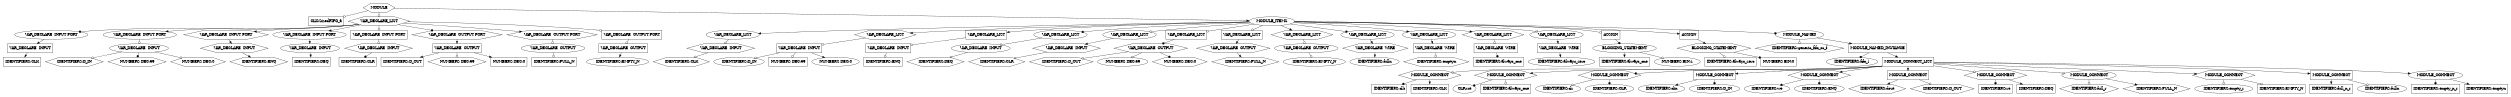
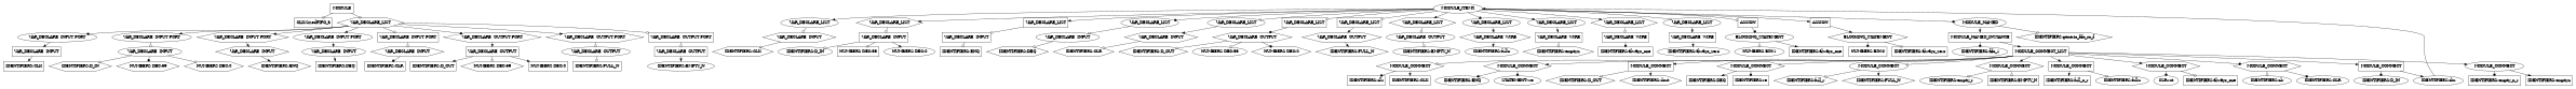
  digraph {
    ranksep=.25
    node [shape=box]
    edge [arrowhead=normal]
-   n1 [label=MODULE shape=hexagon]
+   n1 [label=MODULE]
    n2 [label="CLK:SizedFIFO_a"]
    n3 [label=VAR_DECLARE_LIST shape=hexagon]
    n4 [label=MODULE_ITEMS shape=ellipse]
    n5 [label="VAR_DECLARE  INPUT PORT" shape=ellipse]
    n6 [label="VAR_DECLARE  INPUT PORT" shape=ellipse]
    n7 [label="VAR_DECLARE  INPUT PORT" shape=hexagon]
    n8 [label="VAR_DECLARE  INPUT PORT" shape=ellipse]
    n9 [label="VAR_DECLARE  INPUT PORT"]
    n10 [label="VAR_DECLARE  OUTPUT PORT" shape=hexagon]
    n11 [label="VAR_DECLARE  OUTPUT PORT" shape=hexagon]
    n12 [label="VAR_DECLARE  OUTPUT PORT"]
    n13 [label=VAR_DECLARE_LIST shape=ellipse]
    n14 [label=VAR_DECLARE_LIST shape=hexagon]
    n15 [label=VAR_DECLARE_LIST]
    n16 [label=VAR_DECLARE_LIST shape=ellipse]
    n17 [label=VAR_DECLARE_LIST shape=ellipse]
    n18 [label=VAR_DECLARE_LIST]
    n19 [label=VAR_DECLARE_LIST]
    n20 [label=VAR_DECLARE_LIST shape=hexagon]
    n21 [label=VAR_DECLARE_LIST shape=ellipse]
    n22 [label=VAR_DECLARE_LIST shape=ellipse]
    n23 [label=VAR_DECLARE_LIST shape=hexagon]
    n24 [label=VAR_DECLARE_LIST shape=ellipse]
    n25 [label=ASSIGN]
    n26 [label=ASSIGN]
    n27 [label=MODULE_NAMED shape=ellipse]
    n28 [label="VAR_DECLARE  INPUT"]
    n29 [label="VAR_DECLARE  INPUT" shape=ellipse]
    n30 [label="VAR_DECLARE  INPUT" shape=hexagon]
    n31 [label="VAR_DECLARE  INPUT" shape=ellipse]
    n32 [label="VAR_DECLARE  INPUT" shape=hexagon]
    n33 [label="VAR_DECLARE  OUTPUT"]
    n34 [label="VAR_DECLARE  OUTPUT" shape=ellipse]
    n35 [label="VAR_DECLARE  OUTPUT"]
    n36 [label="IDENTIFIERS:CLK"]
    n37 [label="IDENTIFIERS:D_IN" shape=hexagon]
    n38 [label="NUMBERS DEC:59" shape=hexagon]
    n39 [label="NUMBERS DEC:0" shape=hexagon]
    n40 [label="IDENTIFIERS:ENQ" shape=hexagon]
    n41 [label="IDENTIFIERS:DEQ"]
    n42 [label="IDENTIFIERS:CLR"]
    n43 [label="IDENTIFIERS:D_OUT"]
    n44 [label="NUMBERS DEC:59" shape=hexagon]
    n45 [label="NUMBERS DEC:0"]
    n46 [label="IDENTIFIERS:FULL_N"]
    n47 [label="IDENTIFIERS:EMPTY_N" shape=ellipse]
    n48 [label="VAR_DECLARE  INPUT" shape=hexagon]
    n49 [label="VAR_DECLARE  INPUT"]
    n50 [label="VAR_DECLARE  INPUT"]
    n51 [label="VAR_DECLARE  INPUT" shape=ellipse]
    n52 [label="VAR_DECLARE  INPUT" shape=hexagon]
    n53 [label="VAR_DECLARE  OUTPUT" shape=hexagon]
    n54 [label="VAR_DECLARE  OUTPUT" shape=hexagon]
    n55 [label="VAR_DECLARE  OUTPUT" shape=ellipse]
    n56 [label="VAR_DECLARE  WIRE" shape=hexagon]
    n57 [label="VAR_DECLARE  WIRE"]
    n58 [label="VAR_DECLARE  WIRE"]
    n59 [label="VAR_DECLARE  WIRE"]
    n60 [label=BLOCKING_STATEMENT shape=ellipse]
    n61 [label=BLOCKING_STATEMENT shape=hexagon]
    n62 [label="IDENTIFIERS:generic_fifo_sc_f" shape=hexagon]
    n63 [label=MODULE_NAMED_INSTANCE]
    n64 [label="IDENTIFIERS:CLK" shape=hexagon]
    n65 [label="IDENTIFIERS:D_IN" shape=ellipse]
    n66 [label="NUMBERS DEC:59"]
    n67 [label="NUMBERS DEC:0" shape=ellipse]
    n68 [label="IDENTIFIERS:ENQ"]
    n69 [label="IDENTIFIERS:DEQ" shape=hexagon]
    n70 [label="IDENTIFIERS:CLR" shape=hexagon]
    n71 [label="IDENTIFIERS:D_OUT" shape=hexagon]
    n72 [label="NUMBERS DEC:59" shape=ellipse]
    n73 [label="NUMBERS DEC:0" shape=hexagon]
    n74 [label="IDENTIFIERS:FULL_N" shape=hexagon]
    n75 [label="IDENTIFIERS:EMPTY_N" shape=ellipse]
    n76 [label="IDENTIFIERS:fulln" shape=ellipse]
    n77 [label="IDENTIFIERS:emptyn" shape=hexagon]
    n78 [label="IDENTIFIERS:always_one"]
    n79 [label="IDENTIFIERS:always_zero" shape=ellipse]
    n80 [label="IDENTIFIERS:always_one"]
    n81 [label="NUMBERS BIN:1" shape=ellipse]
    n82 [label="IDENTIFIERS:always_zero"]
    n83 [label="NUMBERS BIN:0"]
    n84 [label="IDENTIFIERS:fifo_1" shape=ellipse]
    n85 [label=MODULE_CONNECT_LIST]
    n86 [label=MODULE_CONNECT shape=hexagon]
    n87 [label=MODULE_CONNECT shape=hexagon]
    n88 [label=MODULE_CONNECT shape=hexagon]
    n89 [label=MODULE_CONNECT]
    n90 [label=MODULE_CONNECT shape=hexagon]
    n91 [label=MODULE_CONNECT]
    n92 [label=MODULE_CONNECT shape=hexagon]
    n93 [label=MODULE_CONNECT shape=ellipse]
    n94 [label=MODULE_CONNECT shape=hexagon]
    n95 [label=MODULE_CONNECT]
    n96 [label=MODULE_CONNECT shape=ellipse]
    n97 [label="IDENTIFIERS:clk"]
    n98 [label="IDENTIFIERS:CLK"]
    n99 [label="CLR:rst" shape=ellipse]
    n100 [label="IDENTIFIERS:always_one"]
    n101 [label="IDENTIFIERS:clr" shape=ellipse]
    n102 [label="IDENTIFIERS:CLR" shape=ellipse]
    n103 [label="IDENTIFIERS:din" shape=ellipse]
    n104 [label="IDENTIFIERS:D_IN" shape=ellipse]
-   n105 [label="IDENTIFIERS:we" shape=ellipse]
+   n105 [label="STATEMENT:we" shape=ellipse]
    n106 [label="IDENTIFIERS:ENQ" shape=ellipse]
    n107 [label="IDENTIFIERS:dout" shape=hexagon]
    n108 [label="IDENTIFIERS:D_OUT" shape=hexagon]
    n109 [label="IDENTIFIERS:re"]
    n110 [label="IDENTIFIERS:DEQ"]
    n111 [label="IDENTIFIERS:full_r" shape=hexagon]
    n112 [label="IDENTIFIERS:FULL_N" shape=hexagon]
    n113 [label="IDENTIFIERS:empty_r" shape=ellipse]
    n114 [label="IDENTIFIERS:EMPTY_N"]
    n115 [label="IDENTIFIERS:full_n_r"]
    n116 [label="IDENTIFIERS:fulln" shape=ellipse]
    n117 [label="IDENTIFIERS:empty_n_r"]
    n118 [label="IDENTIFIERS:emptyn"]
    n1 -> n2 [arrowhead=odot]
    n1 -> n3 [arrowhead=odot]
-   n1 -> n4
+   n103 -> n4
    n3 -> n5 [arrowhead=dot]
    n3 -> n6
    n3 -> n7
    n3 -> n8
    n3 -> n9 [arrowhead=odot]
    n3 -> n10 [arrowhead=dot]
    n3 -> n11
    n3 -> n12 [arrowhead=odot]
    n4 -> n13
    n4 -> n14
    n4 -> n15
    n4 -> n16 [arrowhead=dot]
    n4 -> n17 [arrowhead=odot]
    n4 -> n18 [arrowhead=odot]
    n4 -> n19 [arrowhead=odot]
    n4 -> n20
    n4 -> n21 [arrowhead=dot]
    n4 -> n22
    n4 -> n23
    n4 -> n24 [arrowhead=odot]
    n4 -> n25 [arrowhead=odot]
    n4 -> n26
    n4 -> n27 [arrowhead=dot]
    n5 -> n28
    n6 -> n29 [arrowhead=odot]
    n7 -> n30
    n8 -> n31
    n9 -> n32 [arrowhead=odot]
    n10 -> n33
    n11 -> n34 [arrowhead=odot]
    n12 -> n35 [arrowhead=odot]
    n13 -> n48 [arrowhead=odot]
    n14 -> n49 [arrowhead=odot]
    n15 -> n50 [arrowhead=odot]
    n16 -> n51 [arrowhead=odot]
    n17 -> n52
    n18 -> n53 [arrowhead=dot]
    n19 -> n54
    n20 -> n55 [arrowhead=odot]
    n21 -> n56
    n22 -> n57
    n23 -> n58 [arrowhead=odot]
    n24 -> n59
    n25 -> n60 [arrowhead=dot]
    n26 -> n61
    n27 -> n62 [arrowhead=odot]
    n27 -> n63
    n28 -> n36
    n29 -> n37 [arrowhead=odot]
    n29 -> n38 [arrowhead=dot]
    n29 -> n39 [arrowhead=odot]
    n30 -> n40
    n31 -> n41
    n32 -> n42 [arrowhead=dot]
    n33 -> n43
    n33 -> n44 [arrowhead=odot]
    n33 -> n45
    n34 -> n46 [arrowhead=odot]
    n35 -> n47
    n48 -> n64 [arrowhead=odot]
    n49 -> n65 [arrowhead=odot]
    n49 -> n66 [arrowhead=odot]
    n49 -> n67
    n50 -> n68 [arrowhead=odot]
    n51 -> n69 [arrowhead=odot]
    n52 -> n70 [arrowhead=odot]
    n53 -> n71 [arrowhead=odot]
    n53 -> n72 [arrowhead=odot]
    n53 -> n73 [arrowhead=dot]
    n54 -> n74
    n55 -> n75 [arrowhead=odot]
    n56 -> n76
    n57 -> n77 [arrowhead=odot]
    n58 -> n78 [arrowhead=dot]
    n59 -> n79
    n60 -> n80
    n60 -> n81 [arrowhead=odot]
    n61 -> n82 [arrowhead=odot]
    n61 -> n83 [arrowhead=dot]
    n63 -> n84 [arrowhead=dot]
    n63 -> n85
    n85 -> n86 [arrowhead=odot]
    n85 -> n87
    n85 -> n88 [arrowhead=dot]
    n85 -> n89
    n85 -> n90
    n85 -> n91
    n85 -> n92 [arrowhead=odot]
    n85 -> n93 [arrowhead=odot]
    n85 -> n94
    n85 -> n95
    n85 -> n96
    n86 -> n97 [arrowhead=dot]
    n86 -> n98
    n87 -> n99 [arrowhead=dot]
    n87 -> n100 [arrowhead=odot]
    n88 -> n101 [arrowhead=odot]
    n88 -> n102 [arrowhead=dot]
    n89 -> n103
    n89 -> n104 [arrowhead=dot]
    n90 -> n105 [arrowhead=dot]
    n90 -> n106 [arrowhead=dot]
    n91 -> n107
    n91 -> n108 [arrowhead=odot]
    n92 -> n109 [arrowhead=dot]
    n92 -> n110
    n93 -> n111 [arrowhead=odot]
    n93 -> n112
    n94 -> n113 [arrowhead=odot]
    n94 -> n114 [arrowhead=odot]
    n95 -> n115
    n95 -> n116 [arrowhead=odot]
    n96 -> n117 [arrowhead=dot]
    n96 -> n118
  }
